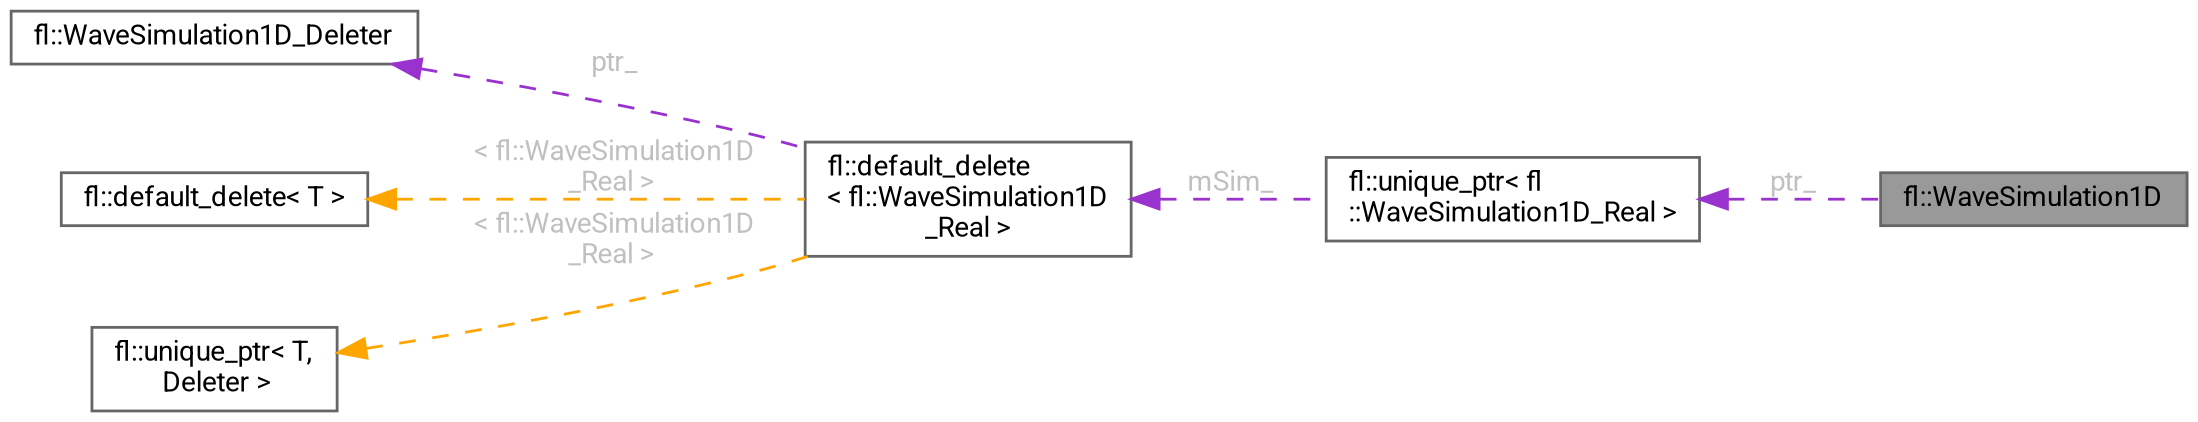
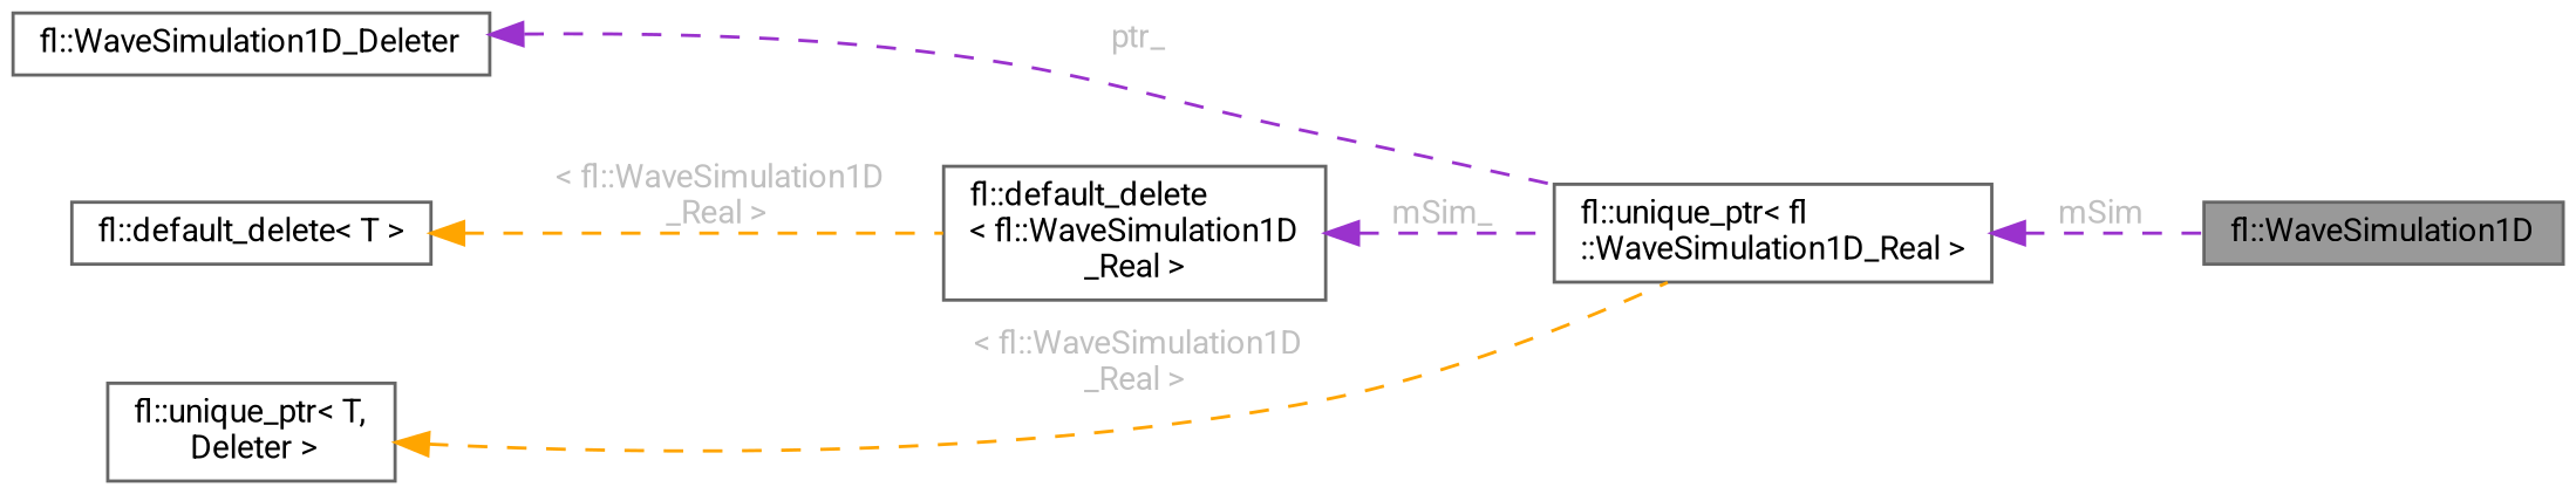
  digraph {
    fontname=Roboto
    rankdir=LR
    node [color=gray40 fillcolor=white fontname=Roboto fontsize=10 shape=box style=filled]
    edge [color=darkorchid3 dir=back fontcolor=grey fontname=Roboto fontsize=10 labelfontname=Helvetica labelfontsize=10 style=dashed]
    n1 [fillcolor=grey60 fontcolor=black height=0.2 label="fl::WaveSimulation1D" width=0.4]
    n2 [height=0.2 label="fl::unique_ptr\< fl\l::WaveSimulation1D_Real \>" width=0.4]
    n3 [height=0.2 label="fl::WaveSimulation1D_Deleter" width=0.4]
    n4 [height=0.2 label="fl::default_delete\l\< fl::WaveSimulation1D\l_Real \>" width=0.4]
    n5 [height=0.2 label="fl::default_delete\< T \>" width=0.4]
    n6 [height=0.2 label="fl::unique_ptr\< T,\l Deleter \>" width=0.4]
-   n2 -> n1 [label=" ptr_"]
-   n3 -> n4 [label=" ptr_"]
+   n2 -> n1 [label=" mSim"]
+   n3 -> n2 [label=" ptr_"]
    n4 -> n2 [label=" mSim_"]
    n5 -> n4 [color=orange label=" \< fl::WaveSimulation1D\l_Real \>"]
-   n6 -> n4 [color=orange label=" \< fl::WaveSimulation1D\l_Real \>"]
+   n6 -> n2 [color=orange label=" \< fl::WaveSimulation1D\l_Real \>"]
  }
